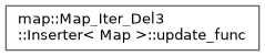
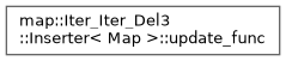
  digraph {
    rankdir=LR
-   n1 [color=grey40 fillcolor=white fontname=Helvetica fontsize=10 height=0.2 label="map::Map_Iter_Del3\l::Inserter\< Map \>::update_func" shape=box style=filled width=0.4]
+   n1 [color=grey40 fillcolor=white fontname=Helvetica fontsize=10 height=0.2 label="map::Iter_Iter_Del3\l::Inserter\< Map \>::update_func" shape=box style=filled width=0.4]
  }
